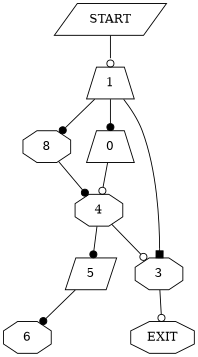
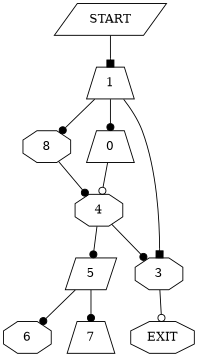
  digraph {
    node [shape=octagon]
    edge [arrowhead=dot]
    n1 [label=START shape=parallelogram]
    1 [shape=trapezium]
    8
    n4 [label=0 shape=trapezium]
    3
    4
    n7 [label=EXIT]
    5 [shape=parallelogram]
    6
-   n1 -> 1 [arrowhead=odot]
+   7 [shape=trapezium]
+   n1 -> 1 [arrowhead=box]
    1 -> 8
    1 -> n4
    1 -> 3 [arrowhead=box]
    8 -> 4
    n4 -> 4 [arrowhead=odot]
    3 -> n7 [arrowhead=odot]
-   4 -> 3 [arrowhead=odot]
+   4 -> 3
    4 -> 5
    5 -> 6
+   5 -> 7
  }
